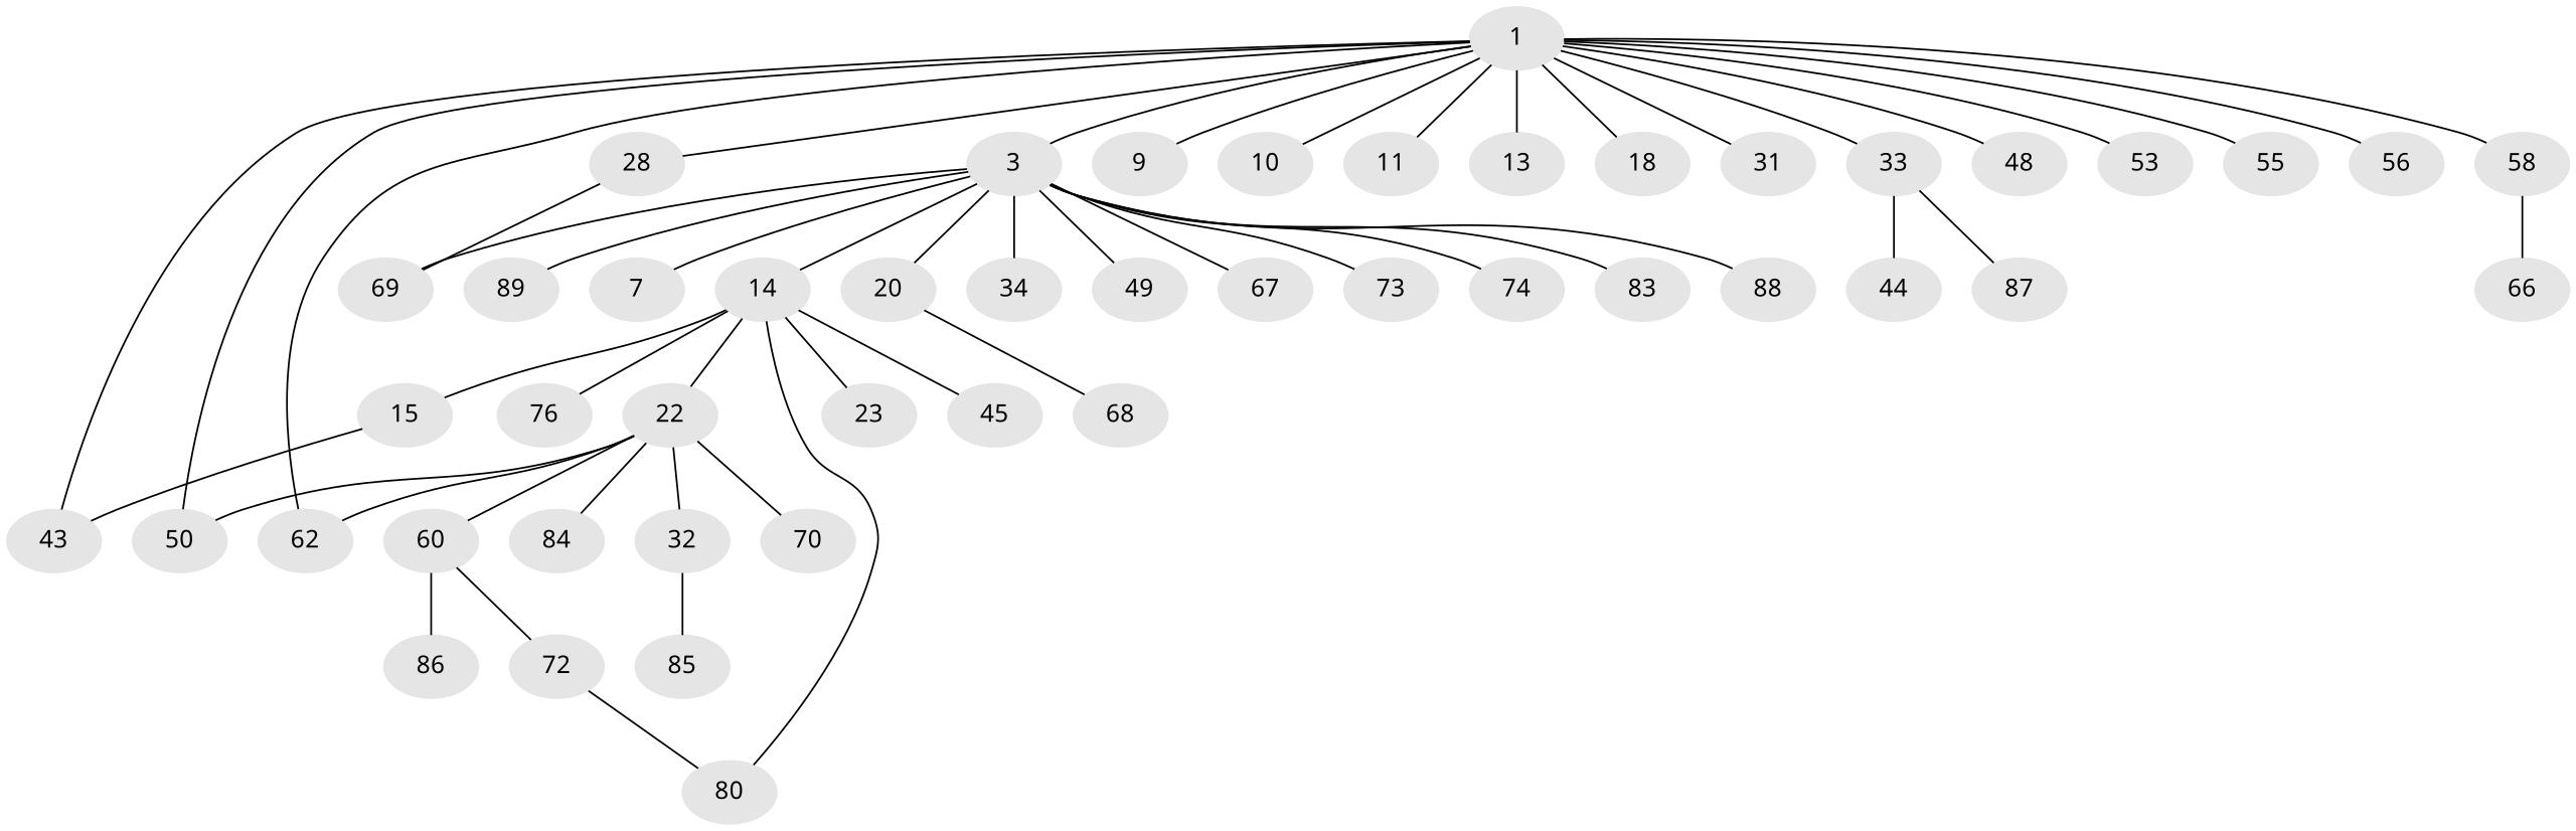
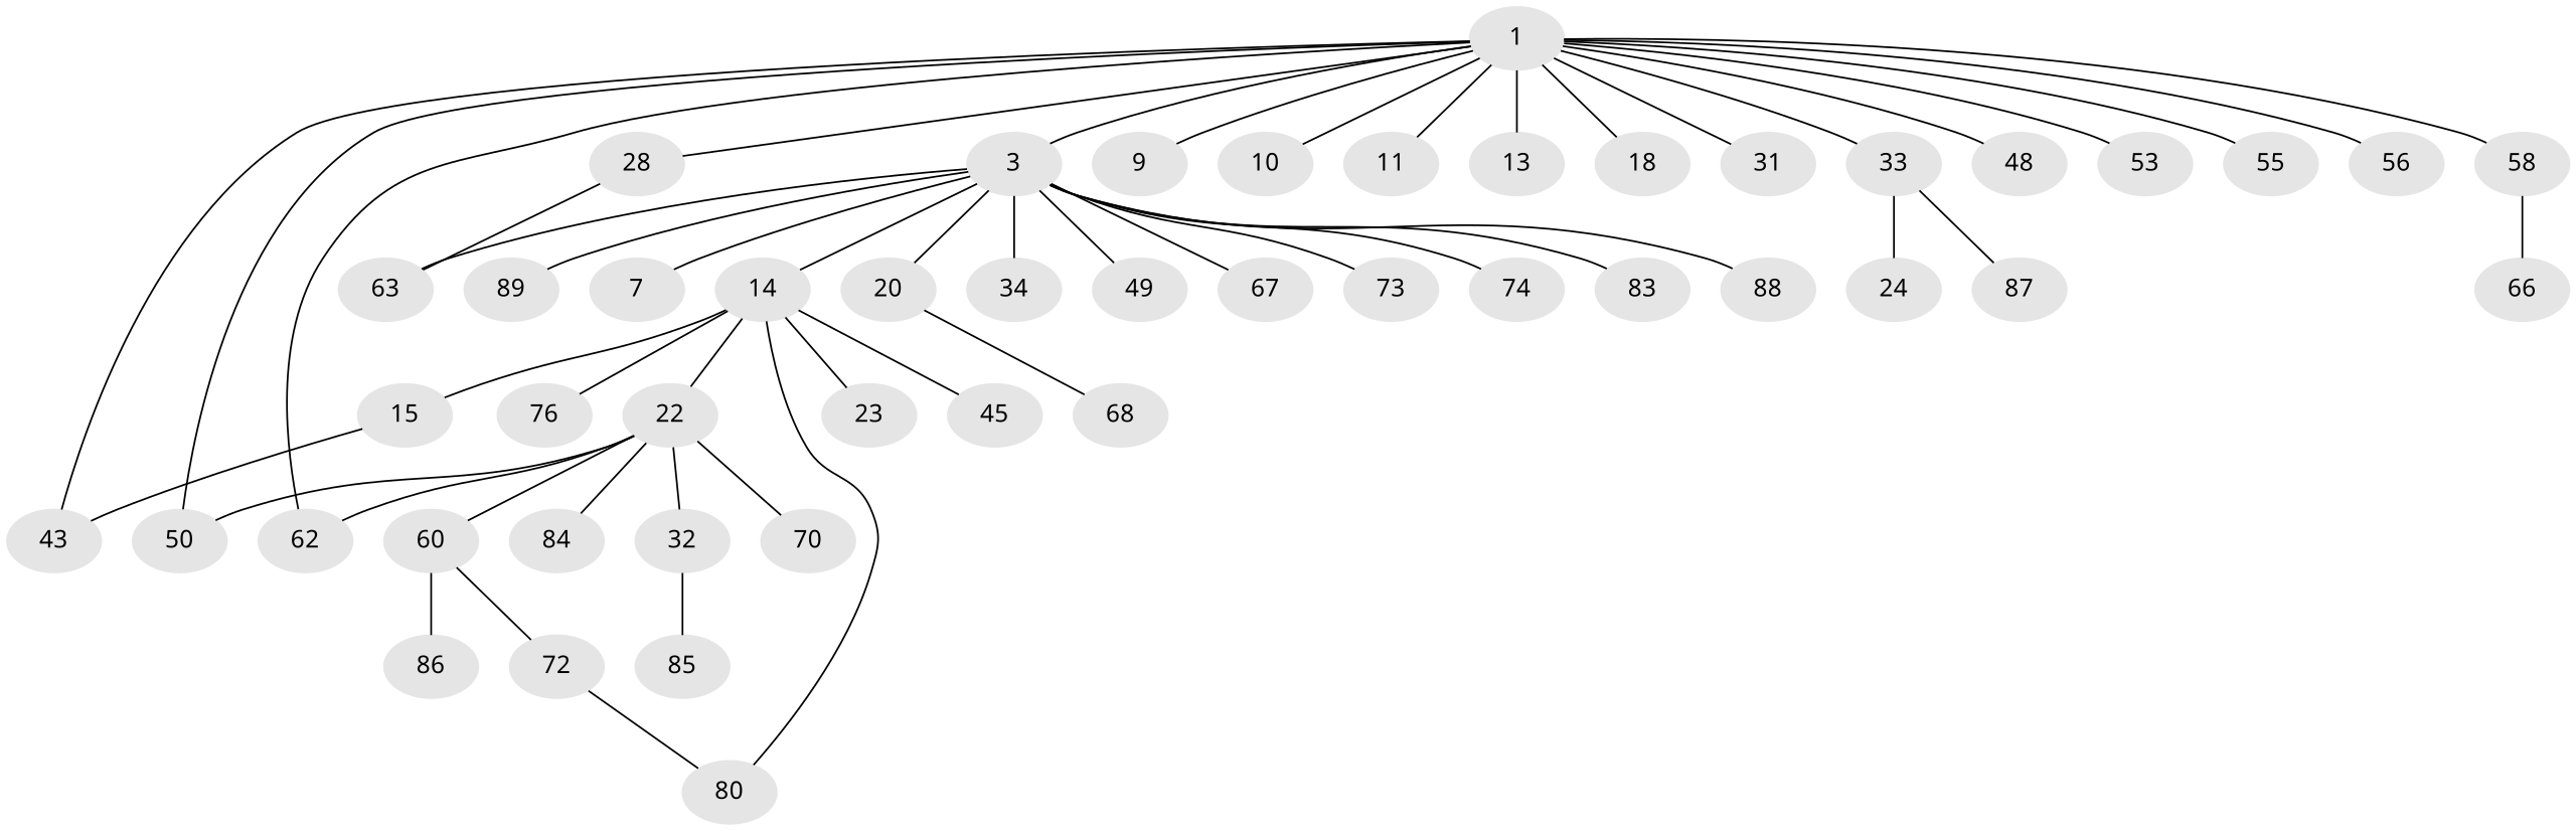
  graph {
    fontname="Noto Sans"
    node [color=gray90 fontname="Noto Sans" style=filled]
    edge [fontname="Noto Sans"]
    1 [super="+2"]
    3 [super="+71+36+4"]
    9
    10
    11 [super="+21"]
    13 [super="+92"]
    n7 [label=18 super="+35"]
    28 [super="+41"]
    31 [super="+94"]
    33 [super="+54"]
    43 [super="+57"]
    48 [super="+65"]
    50
    53 [super="+59"]
    55
    56
    58
    62
    7
    14 [super="+18+52+82+64"]
    20 [super="+30+27"]
    34 [super="+61"]
    49 [super="+81"]
-   63 [label=69]
+   63
    67
    73
    74 [super="+77"]
    83
    88
    89
-   44
+   44 [label=24]
    87
    66
    15 [super="+47"]
    22 [super="+24+90"]
    23 [super="+29+46"]
    45
    76
    80
    68
    70
    32 [super="+40"]
    60 [super="+69"]
    84
    85
    72
    86
    1 -- 3
    1 -- 9
    1 -- 10
    1 -- 11
    1 -- 13 [weight=2]
    1 -- n7
    1 -- 28
    1 -- 31 [weight=2]
    1 -- 33
    1 -- 43
    1 -- 48
    1 -- 50
    1 -- 53
    1 -- 55
    1 -- 56
    1 -- 58
    1 -- 62
    3 -- 7
    3 -- 14
    3 -- 20
    3 -- 34
    3 -- 49
    3 -- 63
    3 -- 67
    3 -- 73
    3 -- 74
    3 -- 83 [weight=2]
    3 -- 88
    3 -- 89
    28 -- 63
    33 -- 44
    33 -- 87
    58 -- 66
    14 -- 15
    14 -- 22
    14 -- 23
    14 -- 45
    14 -- 76
    14 -- 80
    20 -- 68
    15 -- 43
    22 -- 50
    22 -- 62
    22 -- 70
    22 -- 32
    22 -- 60
    22 -- 84
    32 -- 85
    60 -- 72
    60 -- 86
    72 -- 80
  }
